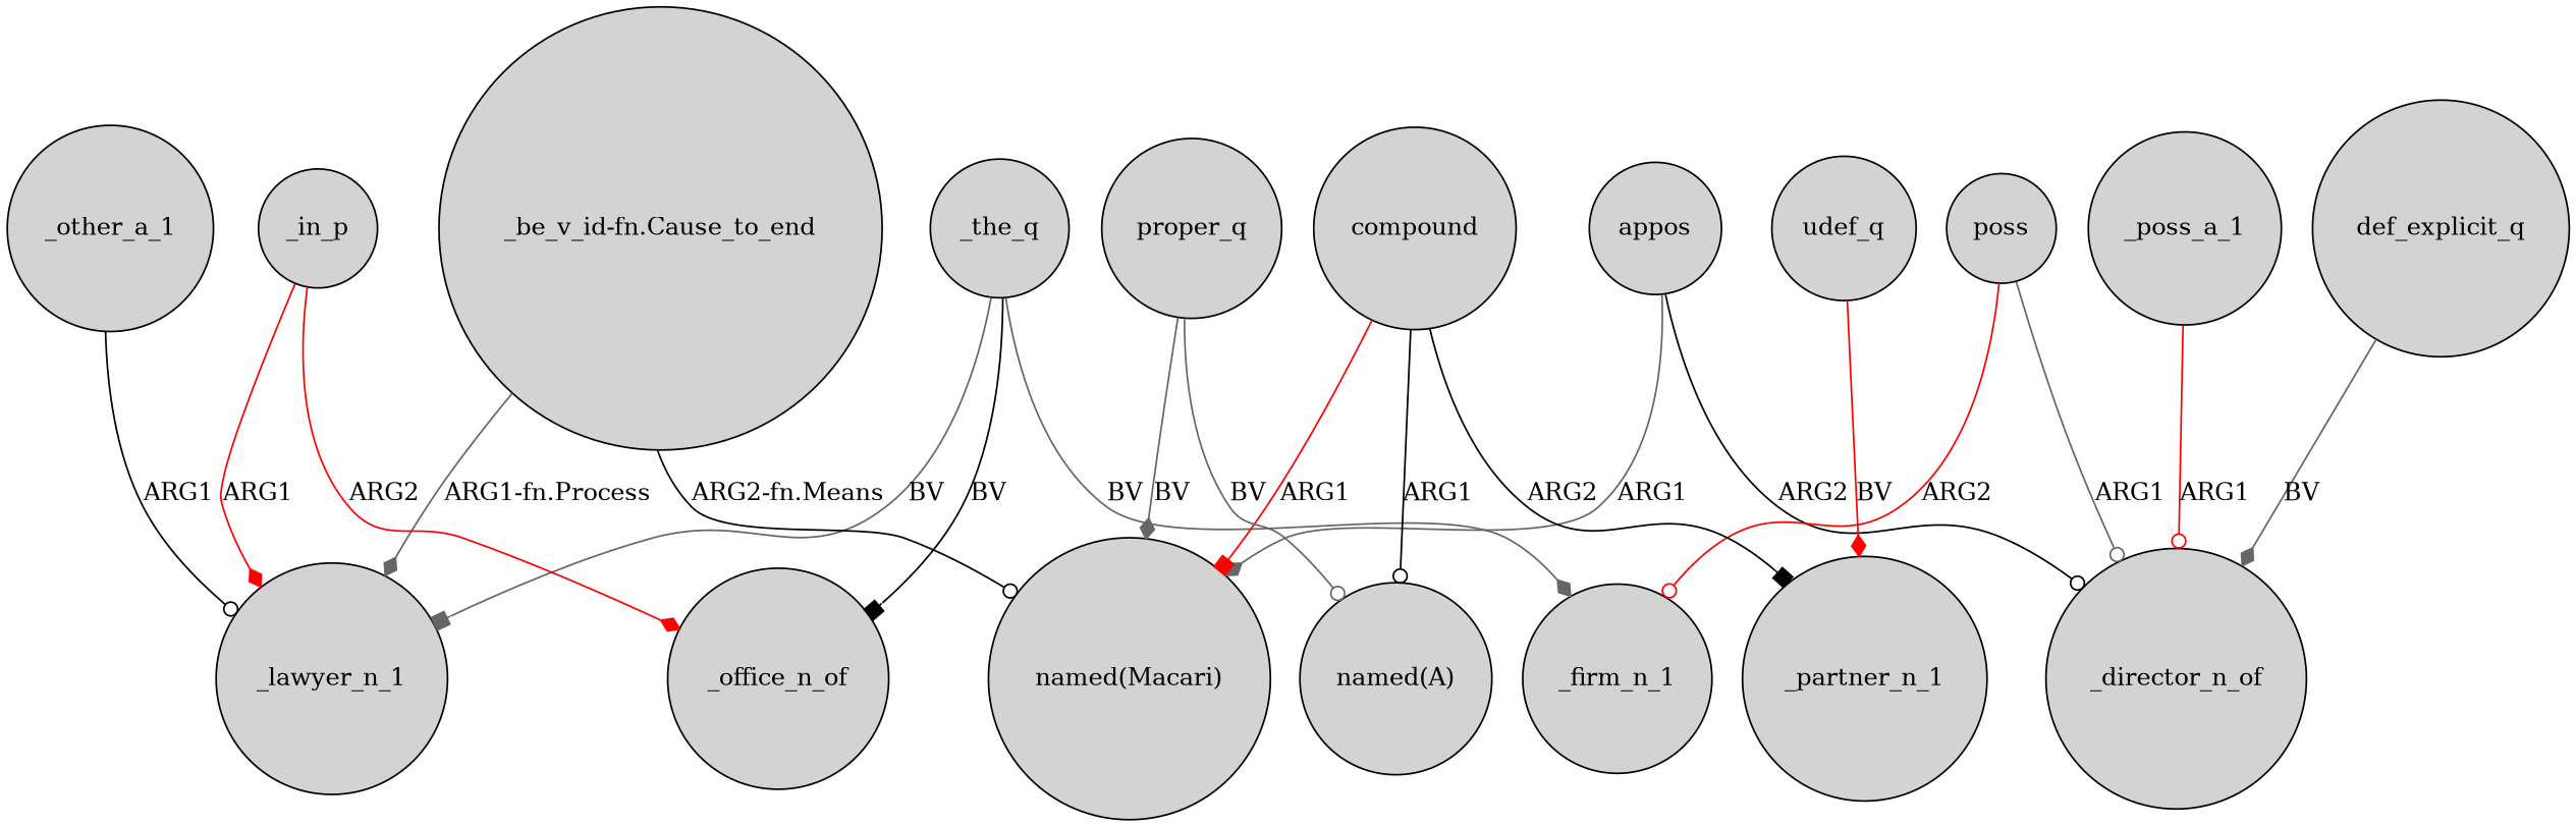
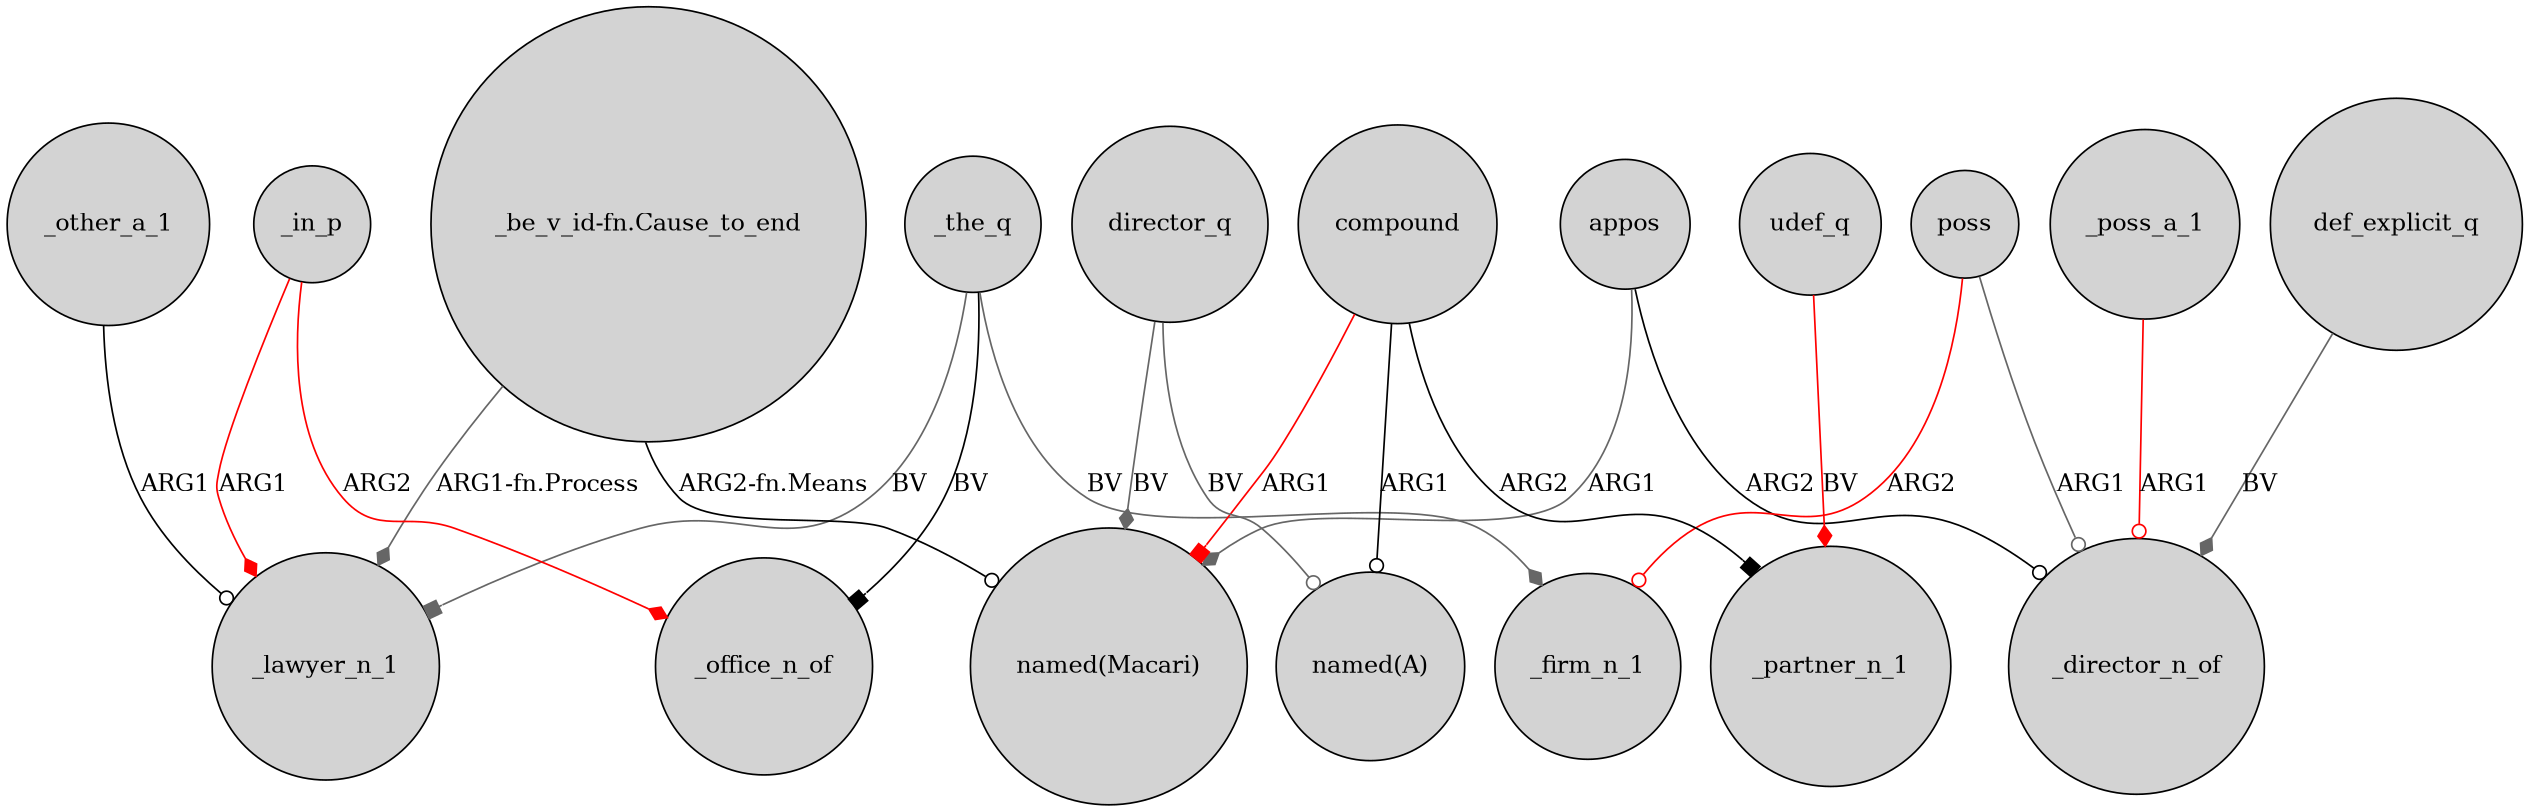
  digraph {
    node [shape=circle style=filled]
    edge [arrowhead=diamond color=gray40]
    _the_q
    _lawyer_n_1
    _office_n_of
    _firm_n_1
    "_be_v_id-fn.Cause_to_end"
    "named(Macari)"
    _in_p
    def_explicit_q
    _director_n_of
    appos
    poss
    udef_q
    _partner_n_1
    compound
    "named(A)"
-   proper_q
+   proper_q [label=director_q]
    n17 [label=_poss_a_1]
    _other_a_1
    _the_q -> _lawyer_n_1 [arrowhead=box label=BV]
    _the_q -> _office_n_of [arrowhead=box color=black label=BV]
    _the_q -> _firm_n_1 [label=BV]
    "_be_v_id-fn.Cause_to_end" -> _lawyer_n_1 [label="ARG1-fn.Process"]
    "_be_v_id-fn.Cause_to_end" -> "named(Macari)" [arrowhead=odot color=black label="ARG2-fn.Means"]
    _in_p -> _lawyer_n_1 [color=red label=ARG1]
    _in_p -> _office_n_of [color=red label=ARG2]
    def_explicit_q -> _director_n_of [label=BV]
    appos -> "named(Macari)" [label=ARG1]
    appos -> _director_n_of [arrowhead=odot color=black label=ARG2]
    poss -> _firm_n_1 [arrowhead=odot color=red label=ARG2]
    poss -> _director_n_of [arrowhead=odot label=ARG1]
    udef_q -> _partner_n_1 [color=red label=BV]
    compound -> "named(Macari)" [arrowhead=box color=red label=ARG1]
    compound -> _partner_n_1 [arrowhead=box color=black label=ARG2]
    compound -> "named(A)" [arrowhead=odot color=black label=ARG1]
    proper_q -> "named(Macari)" [label=BV]
    proper_q -> "named(A)" [arrowhead=odot label=BV]
    n17 -> _director_n_of [arrowhead=odot color=red label=ARG1]
    _other_a_1 -> _lawyer_n_1 [arrowhead=odot color=black label=ARG1]
  }
